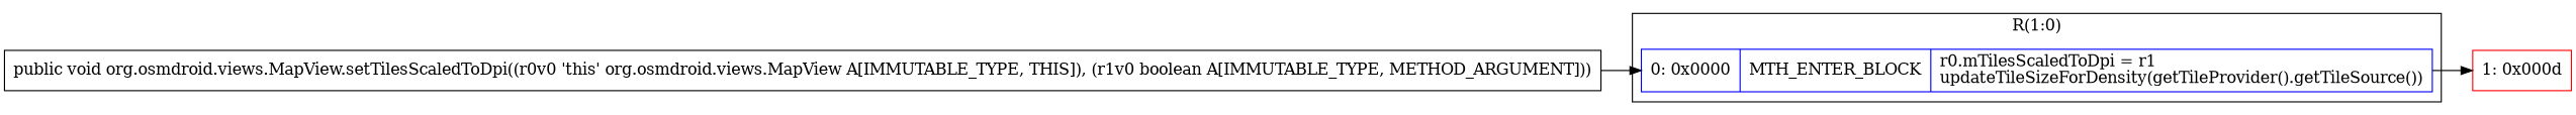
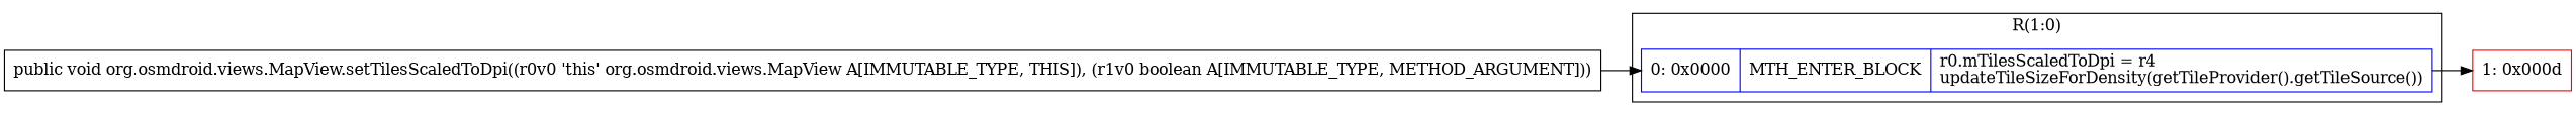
  digraph {
    rankdir=LR
    node [shape=record]
-   n1 [color=blue label="{0\:\ 0x0000|MTH_ENTER_BLOCK\l|r0.mTilesScaledToDpi = r1\lupdateTileSizeForDensity(getTileProvider().getTileSource())\l}"]
+   n1 [color=blue label="{0\:\ 0x0000|MTH_ENTER_BLOCK\l|r0.mTilesScaledToDpi = r4\lupdateTileSizeForDensity(getTileProvider().getTileSource())\l}"]
    n2 [color=red label="{1\:\ 0x000d}"]
    n3 [label="{public void org.osmdroid.views.MapView.setTilesScaledToDpi((r0v0 'this' org.osmdroid.views.MapView A[IMMUTABLE_TYPE, THIS]), (r1v0 boolean A[IMMUTABLE_TYPE, METHOD_ARGUMENT])) }"]
    subgraph cluster_1 {
      label="R(1:0)"
      n1
    }
    n1 -> n2
    n3 -> n1
  }
